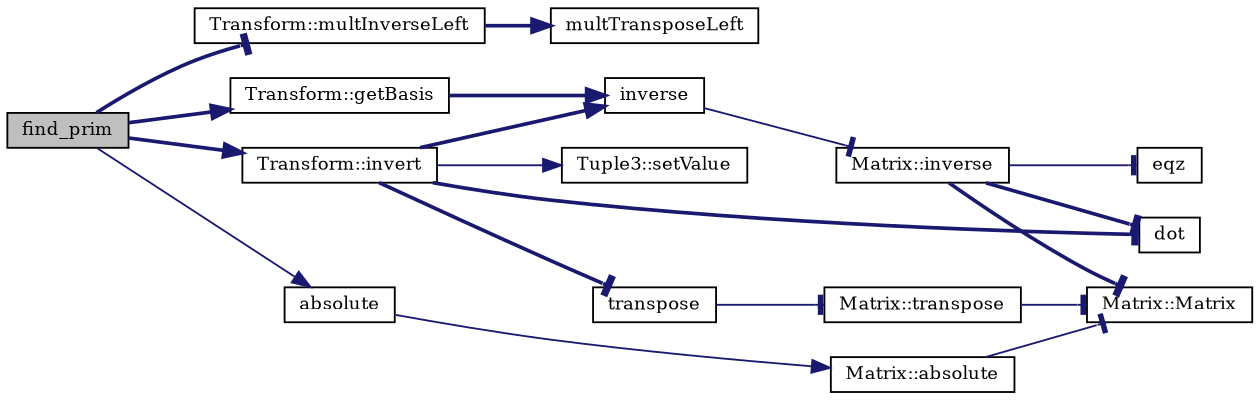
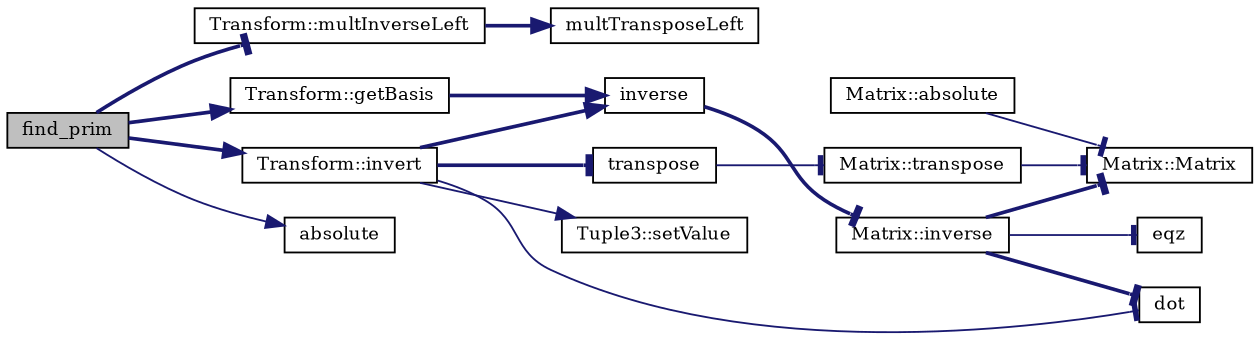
  digraph {
    fontname="DejaVu Serif"
    rankdir=LR
    node [color=black fillcolor=white fontname="DejaVu Serif" fontsize=10 shape=record style=filled]
    edge [arrowhead=tee color=midnightblue fontname="DejaVu Serif" fontsize=10 labelfontname=Helvetica labelfontsize=10 style=bold]
    n1 [fillcolor=grey75 fontcolor=black height=0.2 label=find_prim width=0.4]
    n2 [height=0.2 label="Transform::multInverseLeft" width=0.4]
    n3 [height=0.2 label="Transform::invert" width=0.4]
    n4 [height=0.2 label=absolute width=0.4]
    n5 [height=0.2 label="Transform::getBasis" width=0.4]
    n6 [height=0.2 label=multTransposeLeft width=0.4]
    n7 [height=0.2 label=inverse width=0.4]
    n8 [height=0.2 label=dot width=0.4]
    n9 [height=0.2 label=transpose width=0.4]
    n10 [height=0.2 label="Tuple3::setValue" width=0.4]
    n11 [height=0.2 label="Matrix::absolute" width=0.4]
    n12 [height=0.2 label="Matrix::inverse" width=0.4]
    n13 [height=0.2 label=eqz width=0.4]
    n14 [height=0.2 label="Matrix::Matrix" width=0.4]
    n15 [height=0.2 label="Matrix::transpose" width=0.4]
    n1 -> n2
    n1 -> n3 [arrowhead=normal]
    n1 -> n4 [arrowhead=normal style=solid]
    n1 -> n5 [arrowhead=normal]
    n2 -> n6 [arrowhead=normal]
    n3 -> n7 [arrowhead=normal]
-   n3 -> n8
+   n3 -> n8 [style=solid]
    n3 -> n9
    n3 -> n10 [arrowhead=normal style=solid]
-   n4 -> n11 [arrowhead=normal style=solid]
    n5 -> n7 [arrowhead=normal]
-   n7 -> n12 [style=solid]
+   n7 -> n12
    n9 -> n15 [style=solid]
    n11 -> n14 [style=solid]
    n12 -> n8
    n12 -> n13 [style=solid]
    n12 -> n14
    n15 -> n14 [style=solid]
  }
